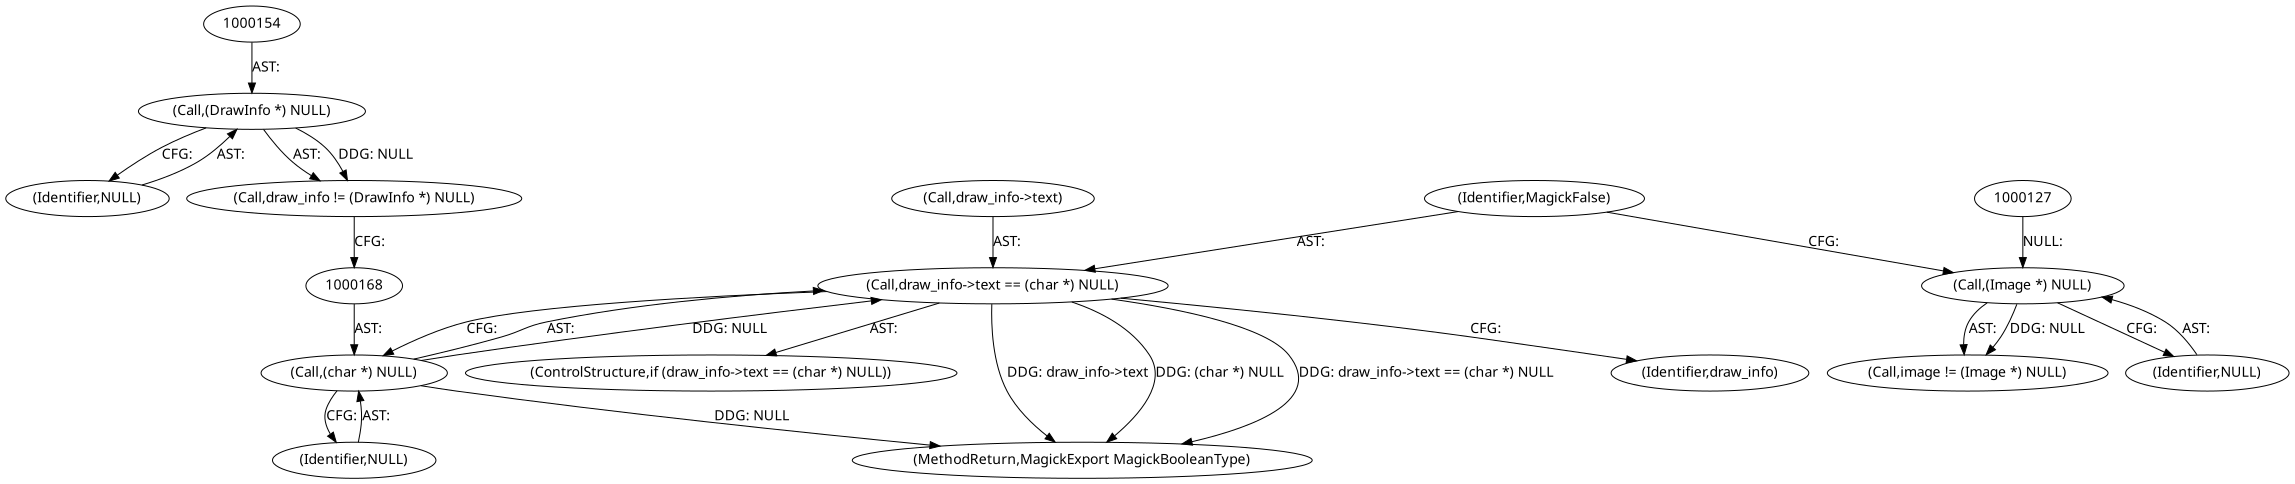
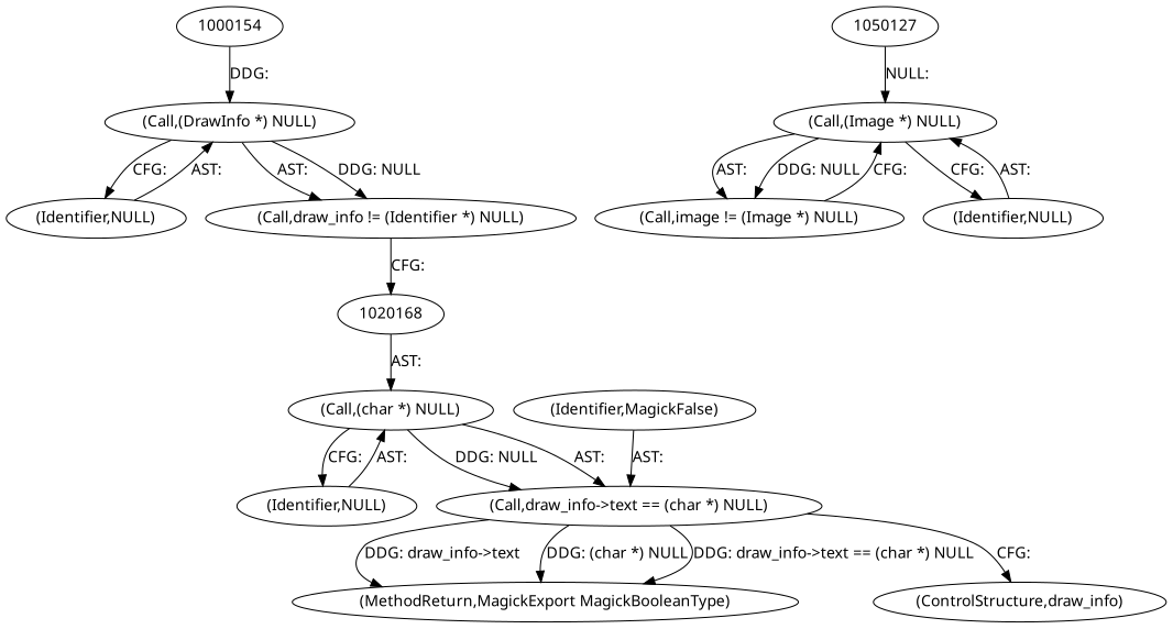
  digraph {
    fontname="Noto Sans"
    node [fontname="Noto Sans"]
    edge [fontname="Noto Sans"]
    n1 [label="(Call,draw_info->text == (char *) NULL)"]
    n2 [label="(Call,(char *) NULL)"]
-   n3 [label="(ControlStructure,if (draw_info->text == (char *) NULL))"]
    n4 [label="(MethodReturn,MagickExport MagickBooleanType)"]
-   n5 [label="(Identifier,draw_info)"]
+   n5 [label="(ControlStructure,draw_info)"]
    n6 [label="(Identifier,NULL)"]
    n7 [label="(Call,(DrawInfo *) NULL)"]
    n8 [label="(Identifier,NULL)"]
-   n9 [label="(Call,draw_info != (DrawInfo *) NULL)"]
-   1000168
+   n9 [label="(Call,draw_info != (Identifier *) NULL)"]
+   1000168 [label=1020168]
    n11 [label="(Call,(Image *) NULL)"]
    n12 [label="(Call,image != (Image *) NULL)"]
    n13 [label="(Identifier,NULL)"]
-   n14 [label="(Call,draw_info->text)"]
    n15 [label="(Identifier,MagickFalse)"]
    1000154
-   1000127
-   n1 -> n2 [label="CFG: "]
-   n1 -> n3 [label="AST: "]
+   1000127 [label=1050127]
    n1 -> n4 [label="DDG: draw_info->text"]
    n1 -> n4 [label="DDG: (char *) NULL"]
    n1 -> n4 [label="DDG: draw_info->text == (char *) NULL"]
    n1 -> n5 [label="CFG: "]
    n2 -> n1 [label="AST: "]
    n2 -> n1 [label="DDG: NULL"]
-   n2 -> n4 [label="DDG: NULL"]
    n2 -> n6 [label="CFG: "]
    n6 -> n2 [label="AST: "]
    n7 -> n8 [label="CFG: "]
    n7 -> n9 [label="AST: "]
    n7 -> n9 [label="DDG: NULL"]
    n8 -> n7 [label="AST: "]
    n9 -> 1000168 [label="CFG: "]
    1000168 -> n2 [label="AST: "]
    n11 -> n12 [label="AST: "]
    n11 -> n12 [label="DDG: NULL"]
    n11 -> n13 [label="CFG: "]
-   n15 -> n11 [label="CFG: "]
+   n12 -> n11 [label="CFG: "]
    n13 -> n11 [label="AST: "]
-   n14 -> n1 [label="AST: "]
    n15 -> n1 [label="AST: "]
-   1000154 -> n7 [label="AST: "]
+   1000154 -> n7 [label="DDG: "]
    1000127 -> n11 [label="NULL: "]
  }
